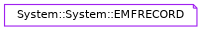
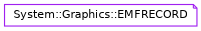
  digraph {
    rankdir=LR
-   n1 [color=purple fillcolor=white fontname=Helvetica fontsize=10 height=0.2 label="System::System::EMFRECORD" shape=note style=filled width=0.4]
+   n1 [color=purple fillcolor=white fontname=Helvetica fontsize=10 height=0.2 label="System::Graphics::EMFRECORD" shape=note style=filled width=0.4]
  }
